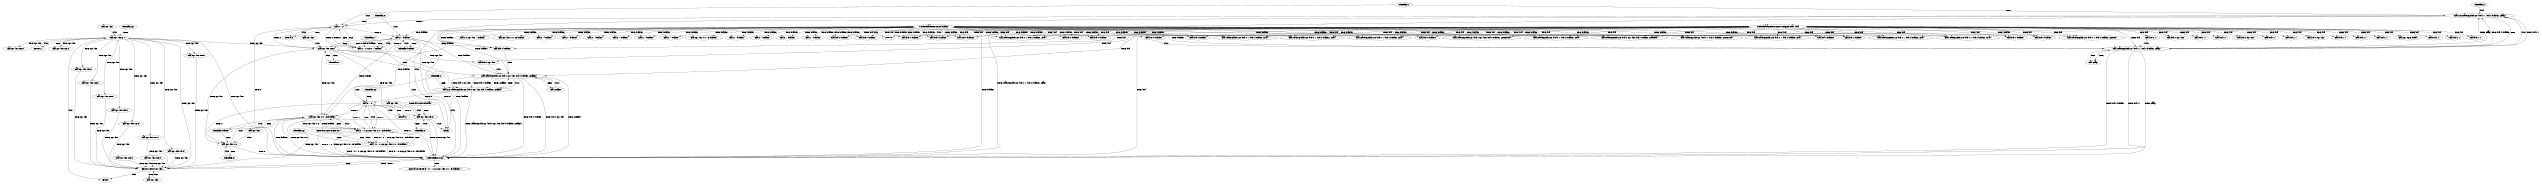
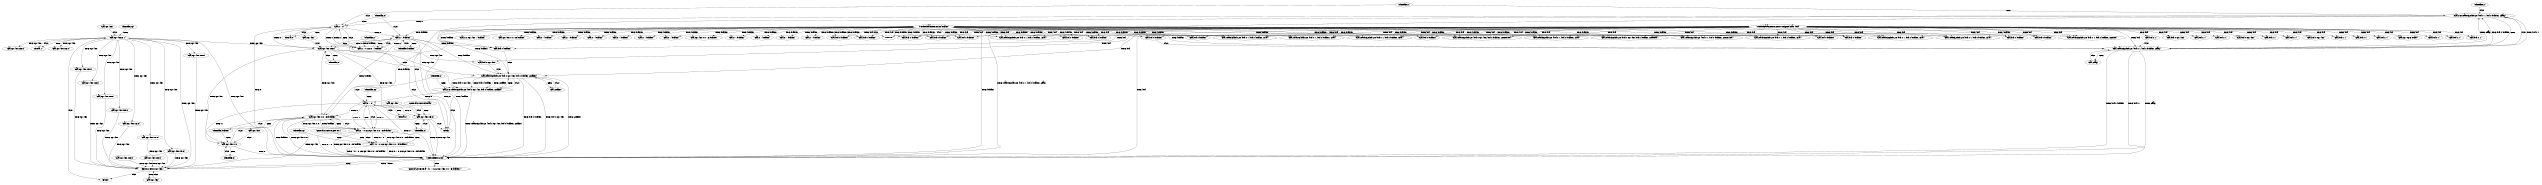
  digraph {
    n1 [label="(Call,read_u32_leb128 (buf + op->len, buf + buf_len, &offset))"]
    n2 [label="(Call,n = read_u32_leb128 (buf + op->len, buf + buf_len, &offset))"]
    n3 [label="(MethodReturn,int)"]
    n4 [label="(Call,&offset)"]
    n5 [label="(Block,)"]
    n6 [label="(Call,n > 0)"]
    n7 [label="(Return,return op->len;)"]
    n8 [label="(ControlStructure,if (!(n > 0 && op->len + n <= buf_len)))"]
    n9 [label="(MethodParameterIn,const unsigned char *buf)"]
    n10 [label="(Call,read_u32_leb128 (buf + 1, buf + buf_len, &flag))"]
    n11 [label="(Call,buf + buf_len)"]
    n12 [label="(Call,buf + op->len)"]
    n13 [label="(Call,buf + 1)"]
    n14 [label="(Call,read_i32_leb128 (buf + 1, buf + buf_len, &val))"]
    n15 [label="(Call,buf + buf_len)"]
    n16 [label="(Call,buf + 1)"]
    n17 [label="(Call,buf + buf_len)"]
    n18 [label="(Call,buf + buf_len)"]
    n19 [label="(Call,buf + 1)"]
    n20 [label="(Call,buf + op->len)"]
    n21 [label="(Call,buf + buf_len)"]
    n22 [label="(Call,buf + 1)"]
    n23 [label="(Call,buf + buf_len)"]
    n24 [label="(Call,read_i64_leb128 (buf + 1, buf + buf_len, &val))"]
    n25 [label="(Call,read_i32_leb128 (buf + 1, buf + buf_len, &val))"]
    n26 [label="(Call,buf + 1)"]
    n27 [label="(Call,buf + op->len)"]
    n28 [label="(Call,buf + 1)"]
    n29 [label="(Call,read_u32_leb128 (buf + 1, buf + buf_len, &reserved))"]
    n30 [label="(Call,read_u32_leb128 (buf + 1, buf + buf_len, &val))"]
    n31 [label="(Call,buf + 1)"]
    n32 [label="(Call,read_u32_leb128 (buf + 1, buf + buf_len, &val))"]
    n33 [label="(Call,read_u32_leb128 (buf + 1, buf + buf_len, &count))"]
    n34 [label="(Call,buf + buf_len)"]
    n35 [label="(Call,buf + op->len)"]
    n36 [label="(Call,buf + buf_len)"]
    n37 [label="(Call,buf + 1)"]
    n38 [label="(Call,op->op = buf[0])"]
    n39 [label="(Call,buf + buf_len)"]
    n40 [label="(Call,buf + buf_len)"]
    n41 [label="(Call,buf + buf_len)"]
    n42 [label="(Call,buf + 1)"]
    n43 [label="(Call,read_u64_leb128 (buf + 1, buf + buf_len, &val))"]
    n44 [label="(Call,read_u32_leb128 (buf + 1, buf + buf_len, &val))"]
    n45 [label="(Call,read_u32_leb128 (buf + op->len, buf + buf_len, &reserved))"]
    n46 [label="(Call,buf + 1)"]
    n47 [label="(Call,read_u32_leb128 (buf + op->len, buf + buf_len, &table[i]))"]
    n48 [label="(Call,buf + buf_len)"]
    n49 [label="(Call,buf + 1)"]
    n50 [label="(Call,buf + buf_len)"]
    n51 [label="(Call,read_u32_leb128 (buf + 1, buf + buf_len, &val))"]
    n52 [label="(Call,buf + buf_len)"]
    n53 [label="(Call,buf + buf_len)"]
    1000100
    n55 [label="(Call,n = read_u32_leb128 (buf + 1, buf + buf_len, &flag))"]
    n56 [label="(Call,&flag)"]
    n57 [label="(Call,op->len += n)"]
    n58 [label="(Call,op->len + n <= buf_len)"]
    n59 [label="(Call,op->len + n)"]
    n60 [label="(Call,op->len += n)"]
    n61 [label="(Identifier,n)"]
    n62 [label="(Call,n > 0 && op->len + n <= buf_len)"]
    n63 [label="(Identifier,buf_len)"]
    n64 [label="(Identifier,n)"]
    n65 [label="(Identifier,n)"]
    n66 [label="(Call,n < buf_len)"]
    n67 [label="(Identifier,buf_len)"]
    n68 [label="(Call,n > 0 && n < buf_len)"]
    n69 [label="(Call,n > 0)"]
    n70 [label="(Literal,0)"]
    n71 [label="(MethodParameterIn,int buf_len)"]
    n72 [label="(Call,n + op->len < buf_len)"]
    n73 [label="(Call,op->len + n <= buf_len)"]
    n74 [label="(Call,n < buf_len)"]
    n75 [label="(Call,n < buf_len)"]
    n76 [label="(Call,n < buf_len)"]
    n77 [label="(Call,n < buf_len)"]
    n78 [label="(Call,n < buf_len)"]
    n79 [label="(Call,n < buf_len)"]
    n80 [label="(Call,op->len + n <= buf_len)"]
    n81 [label="(Call,n < buf_len)"]
    n82 [label="(Call,n < buf_len)"]
    n83 [label="(Call,n < buf_len)"]
    n84 [label="(Call,n < buf_len)"]
    n85 [label="(Call,op->len = 1)"]
    n86 [label="(Call,op->len += n)"]
    n87 [label="(Call,op->len += n)"]
    n88 [label="(Call,op->len += n)"]
    n89 [label="(Call,op->len += n)"]
    n90 [label="(Block,)"]
    n91 [label="(Call,op->len += n)"]
    n92 [label="(Call,op->len += n)"]
    n93 [label="(Call,op->len += n)"]
-   n94 [label="(Return,1)"]
+   n94 [label="(Literal,1)"]
    n95 [label="(Call,op->len += n)"]
    n96 [label="(Call,op->len += n)"]
    n97 [label="(Call,op->len += n)"]
    n98 [label="(Call,op->len)"]
    n99 [label="(Literal,0)"]
    n100 [label="(Call,!(n > 0 && op->len + n <= buf_len))"]
    n101 [label="(Identifier,n)"]
    n102 [label="(Identifier,op)"]
    n103 [label="(Call,op->len)"]
    n104 [label="(ControlStructure,break;)"]
    n105 [label="(Call,op->len += n)"]
    n106 [label="(Call,op->len)"]
    n107 [label="(Identifier,op)"]
    n108 [label="(Identifier,n)"]
    n109 [label="(Call,op->len)"]
    n110 [label="(ControlStructure,goto err;)"]
    n111 [label="(Identifier,n)"]
    n112 [label="(Call,op->len += n)"]
    n113 [label="(Identifier,op)"]
    n114 [label="(Identifier,n)"]
    n115 [label="(Identifier,n)"]
    n116 [label="(Call,op->len)"]
    n1 -> n2 [label="AST: "]
    n1 -> n2 [label="DDG: buf + op->len"]
    n1 -> n2 [label="DDG: buf + buf_len"]
    n1 -> n2 [label="DDG: &offset"]
    n1 -> n3 [label="DDG: buf + op->len"]
    n1 -> n3 [label="DDG: &offset"]
    n1 -> n3 [label="DDG: buf + buf_len"]
    n1 -> n4 [label="CFG: "]
    n2 -> n1 [label="CFG: "]
    n2 -> n3 [label="DDG: read_u32_leb128 (buf + op->len, buf + buf_len, &offset)"]
    n2 -> n5 [label="AST: "]
    n2 -> n6 [label="DDG: n"]
    n3 -> n7 [label="CFG: "]
    n3 -> n8 [label="AST: "]
    n4 -> n1 [label="AST: "]
    n6 -> n3 [label="DDG: n"]
    n6 -> n58 [label="DDG: n"]
    n6 -> n59 [label="DDG: n"]
    n6 -> n60 [label="DDG: n"]
    n6 -> n62 [label="AST: "]
    n6 -> n62 [label="DDG: n"]
    n6 -> n62 [label="DDG: 0"]
    n6 -> n99 [label="CFG: "]
    n7 -> n3 [label="DDG: <RET>"]
    n7 -> n90 [label="AST: "]
    n7 -> n98 [label="CFG: "]
    n9 -> n1 [label="DDG: buf"]
    n9 -> n3 [label="DDG: buf"]
    n9 -> n10 [label="DDG: buf"]
    n9 -> n11 [label="DDG: buf"]
    n9 -> n12 [label="DDG: buf"]
    n9 -> n13 [label="DDG: buf"]
    n9 -> n14 [label="DDG: buf"]
    n9 -> n15 [label="DDG: buf"]
    n9 -> n16 [label="DDG: buf"]
    n9 -> n17 [label="DDG: buf"]
    n9 -> n18 [label="DDG: buf"]
    n9 -> n19 [label="DDG: buf"]
    n9 -> n20 [label="DDG: buf"]
    n9 -> n21 [label="DDG: buf"]
    n9 -> n22 [label="DDG: buf"]
    n9 -> n23 [label="DDG: buf"]
    n9 -> n24 [label="DDG: buf"]
    n9 -> n25 [label="DDG: buf"]
    n9 -> n26 [label="DDG: buf"]
    n9 -> n27 [label="DDG: buf"]
    n9 -> n28 [label="DDG: buf"]
    n9 -> n29 [label="DDG: buf"]
    n9 -> n30 [label="DDG: buf"]
    n9 -> n31 [label="DDG: buf"]
    n9 -> n32 [label="DDG: buf"]
    n9 -> n33 [label="DDG: buf"]
    n9 -> n34 [label="DDG: buf"]
    n9 -> n35 [label="DDG: buf"]
    n9 -> n36 [label="DDG: buf"]
    n9 -> n37 [label="DDG: buf"]
    n9 -> n38 [label="DDG: buf"]
    n9 -> n39 [label="DDG: buf"]
    n9 -> n40 [label="DDG: buf"]
    n9 -> n41 [label="DDG: buf"]
    n9 -> n42 [label="DDG: buf"]
    n9 -> n43 [label="DDG: buf"]
    n9 -> n44 [label="DDG: buf"]
    n9 -> n45 [label="DDG: buf"]
    n9 -> n46 [label="DDG: buf"]
    n9 -> n47 [label="DDG: buf"]
    n9 -> n48 [label="DDG: buf"]
    n9 -> n49 [label="DDG: buf"]
    n9 -> n50 [label="DDG: buf"]
    n9 -> n51 [label="DDG: buf"]
    n9 -> n52 [label="DDG: buf"]
    n9 -> n53 [label="DDG: buf"]
    n9 -> 1000100 [label="AST: "]
    n10 -> n3 [label="DDG: &flag"]
    n10 -> n3 [label="DDG: buf + buf_len"]
    n10 -> n3 [label="DDG: buf + 1"]
    n10 -> n55 [label="AST: "]
    n10 -> n55 [label="DDG: buf + 1"]
    n10 -> n55 [label="DDG: buf + buf_len"]
    n10 -> n55 [label="DDG: &flag"]
    n10 -> n56 [label="CFG: "]
    n18 -> n10 [label="AST: "]
    n19 -> n10 [label="AST: "]
    n35 -> n1 [label="AST: "]
    n40 -> n1 [label="AST: "]
    n55 -> n3 [label="DDG: read_u32_leb128 (buf + 1, buf + buf_len, &flag)"]
    n55 -> n5 [label="AST: "]
    n55 -> n10 [label="CFG: "]
    n55 -> n69 [label="DDG: n"]
    n56 -> n10 [label="AST: "]
    n57 -> n1 [label="DDG: op->len"]
    n57 -> n5 [label="AST: "]
    n57 -> n35 [label="DDG: op->len"]
    n57 -> n58 [label="DDG: op->len"]
    n57 -> n59 [label="DDG: op->len"]
    n57 -> n60 [label="DDG: op->len"]
    n57 -> n61 [label="CFG: "]
    n58 -> n3 [label="DDG: buf_len"]
    n58 -> n3 [label="DDG: op->len + n"]
    n58 -> n62 [label="AST: "]
    n58 -> n62 [label="DDG: op->len + n"]
    n58 -> n62 [label="DDG: buf_len"]
    n58 -> n63 [label="CFG: "]
    n59 -> n3 [label="DDG: n"]
    n59 -> n58 [label="AST: "]
    n59 -> n64 [label="CFG: "]
    n60 -> n3 [label="DDG: n"]
    n60 -> n3 [label="DDG: op->len"]
    n60 -> n5 [label="AST: "]
    n60 -> n7 [label="DDG: op->len"]
    n60 -> n65 [label="CFG: "]
    n61 -> n57 [label="AST: "]
    n62 -> n3 [label="DDG: op->len + n <= buf_len"]
    n62 -> n3 [label="DDG: n > 0"]
    n62 -> n6 [label="CFG: "]
    n62 -> n58 [label="CFG: "]
    n62 -> n100 [label="AST: "]
    n62 -> n100 [label="DDG: n > 0"]
    n62 -> n100 [label="DDG: op->len + n <= buf_len"]
    n63 -> n58 [label="AST: "]
    n63 -> n59 [label="CFG: "]
    n64 -> n59 [label="AST: "]
    n65 -> n60 [label="AST: "]
    n66 -> n1 [label="DDG: buf_len"]
    n66 -> n3 [label="DDG: n"]
    n66 -> n3 [label="DDG: buf_len"]
    n66 -> n40 [label="DDG: buf_len"]
    n66 -> n57 [label="DDG: n"]
    n66 -> n58 [label="DDG: buf_len"]
    n66 -> n67 [label="CFG: "]
    n66 -> n68 [label="AST: "]
    n66 -> n68 [label="DDG: n"]
    n66 -> n68 [label="DDG: buf_len"]
    n67 -> n66 [label="AST: "]
    n68 -> n66 [label="CFG: "]
    n68 -> n69 [label="CFG: "]
    n69 -> n3 [label="DDG: n"]
    n69 -> n57 [label="DDG: n"]
    n69 -> n66 [label="DDG: n"]
    n69 -> n68 [label="AST: "]
    n69 -> n68 [label="DDG: n"]
    n69 -> n68 [label="DDG: 0"]
    n69 -> n70 [label="CFG: "]
    n70 -> n69 [label="AST: "]
    n71 -> n1 [label="DDG: buf_len"]
    n71 -> n3 [label="DDG: buf_len"]
    n71 -> n10 [label="DDG: buf_len"]
    n71 -> n11 [label="DDG: buf_len"]
    n71 -> n14 [label="DDG: buf_len"]
    n71 -> n15 [label="DDG: buf_len"]
    n71 -> n17 [label="DDG: buf_len"]
    n71 -> n18 [label="DDG: buf_len"]
    n71 -> n21 [label="DDG: buf_len"]
    n71 -> n23 [label="DDG: buf_len"]
    n71 -> n24 [label="DDG: buf_len"]
    n71 -> n25 [label="DDG: buf_len"]
    n71 -> n29 [label="DDG: buf_len"]
    n71 -> n30 [label="DDG: buf_len"]
    n71 -> n32 [label="DDG: buf_len"]
    n71 -> n33 [label="DDG: buf_len"]
    n71 -> n34 [label="DDG: buf_len"]
    n71 -> n36 [label="DDG: buf_len"]
    n71 -> n39 [label="DDG: buf_len"]
    n71 -> n40 [label="DDG: buf_len"]
    n71 -> n41 [label="DDG: buf_len"]
    n71 -> n43 [label="DDG: buf_len"]
    n71 -> n44 [label="DDG: buf_len"]
    n71 -> n45 [label="DDG: buf_len"]
    n71 -> n47 [label="DDG: buf_len"]
    n71 -> n48 [label="DDG: buf_len"]
    n71 -> n50 [label="DDG: buf_len"]
    n71 -> n51 [label="DDG: buf_len"]
    n71 -> n52 [label="DDG: buf_len"]
    n71 -> n53 [label="DDG: buf_len"]
    n71 -> 1000100 [label="AST: "]
    n71 -> n58 [label="DDG: buf_len"]
    n71 -> n66 [label="DDG: buf_len"]
    n71 -> n72 [label="DDG: buf_len"]
    n71 -> n73 [label="DDG: buf_len"]
    n71 -> n74 [label="DDG: buf_len"]
    n71 -> n75 [label="DDG: buf_len"]
    n71 -> n76 [label="DDG: buf_len"]
    n71 -> n77 [label="DDG: buf_len"]
    n71 -> n78 [label="DDG: buf_len"]
    n71 -> n79 [label="DDG: buf_len"]
    n71 -> n80 [label="DDG: buf_len"]
    n71 -> n81 [label="DDG: buf_len"]
    n71 -> n82 [label="DDG: buf_len"]
    n71 -> n83 [label="DDG: buf_len"]
    n71 -> n84 [label="DDG: buf_len"]
    n85 -> n3 [label="DDG: op->len"]
    n85 -> n7 [label="DDG: op->len"]
    n85 -> n57 [label="DDG: op->len"]
    n85 -> n86 [label="DDG: op->len"]
    n85 -> n87 [label="DDG: op->len"]
    n85 -> n88 [label="DDG: op->len"]
    n85 -> n89 [label="DDG: op->len"]
    n85 -> n90 [label="AST: "]
    n85 -> n91 [label="DDG: op->len"]
    n85 -> n92 [label="DDG: op->len"]
    n85 -> n93 [label="DDG: op->len"]
    n85 -> n94 [label="CFG: "]
    n85 -> n95 [label="DDG: op->len"]
    n85 -> n96 [label="DDG: op->len"]
    n85 -> n97 [label="DDG: op->len"]
    n86 -> n7 [label="DDG: op->len"]
    n88 -> n7 [label="DDG: op->len"]
    n89 -> n7 [label="DDG: op->len"]
    n91 -> n7 [label="DDG: op->len"]
    n92 -> n7 [label="DDG: op->len"]
    n93 -> n7 [label="DDG: op->len"]
    n94 -> n85 [label="AST: "]
    n96 -> n7 [label="DDG: op->len"]
    n97 -> n7 [label="DDG: op->len"]
    n98 -> n7 [label="AST: "]
    n99 -> n6 [label="AST: "]
    n100 -> n3 [label="DDG: !(n > 0 && op->len + n <= buf_len)"]
    n100 -> n3 [label="DDG: n > 0 && op->len + n <= buf_len"]
    n100 -> n62 [label="CFG: "]
    n101 -> n66 [label="AST: "]
    n101 -> n69 [label="CFG: "]
    n102 -> n100 [label="CFG: "]
    n103 -> n57 [label="AST: "]
    n104 -> n60 [label="CFG: "]
    n105 -> n7 [label="DDG: op->len"]
    n106 -> n60 [label="AST: "]
    n107 -> n6 [label="CFG: "]
    n108 -> n2 [label="CFG: "]
    n108 -> n6 [label="AST: "]
    n109 -> n59 [label="AST: "]
    n110 -> n100 [label="CFG: "]
    n111 -> n2 [label="AST: "]
    n111 -> n57 [label="CFG: "]
    n112 -> n7 [label="DDG: op->len"]
    n113 -> n85 [label="CFG: "]
    n114 -> n55 [label="AST: "]
    n115 -> n55 [label="CFG: "]
    n115 -> n69 [label="AST: "]
    n116 -> n85 [label="AST: "]
  }
